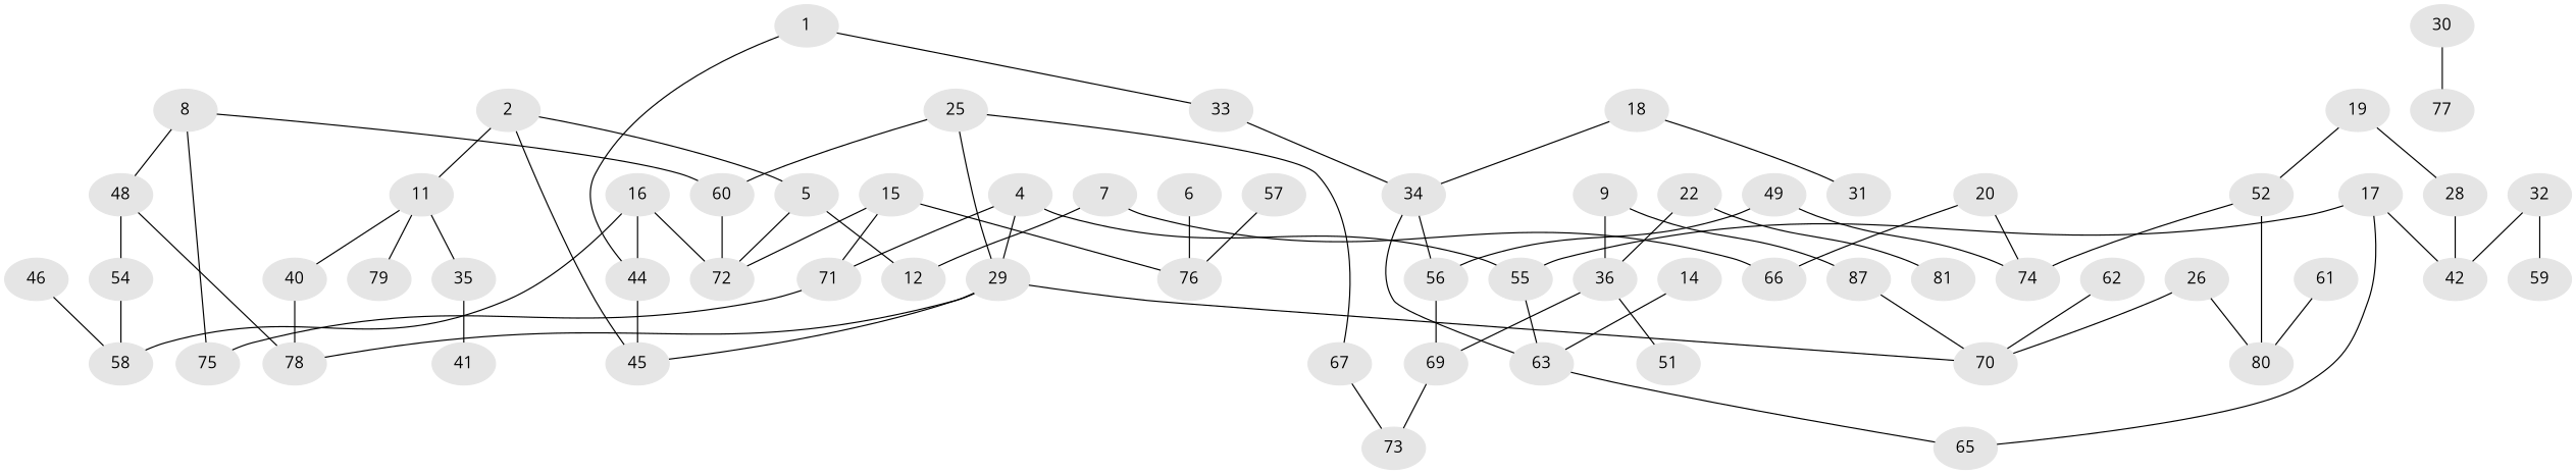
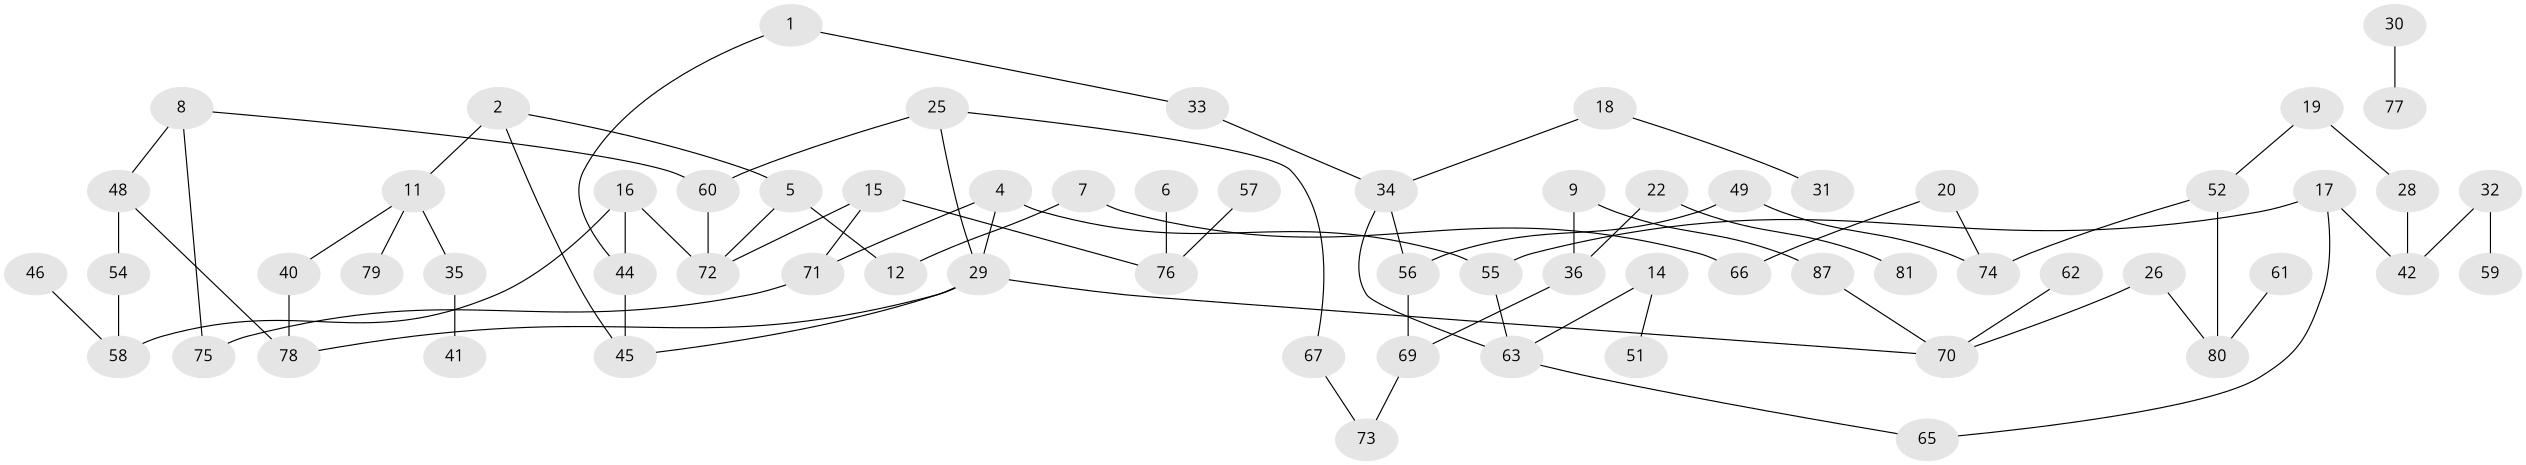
  graph {
    fontname="Open Sans"
    node [color=gray90 fontname="Open Sans" style=filled]
    edge [fontname="Open Sans" weight=1.0]
    1
    33
    44
    34
    45
    2
    5
    11
    12
    72
    35
    40
    79
    4
    29
    55
    71
    70
    78
    63
    75
    6
    76
    7
    66
    8
    48
    60
    54
    n30 [label=87]
    9
    36
    69
    41
    14
    51
    65
    15
    16
    58
    17
    42
    18
    31
    56
    19
    28
    52
    74
    80
    20
    22
    81
    25
    67
    73
    26
    30
    77
    32
    59
    46
    49
    57
    61
    62
    1 -- 33
    1 -- 44
    33 -- 34
    44 -- 45
    34 -- 63
    34 -- 56
    2 -- 45
    2 -- 5
    2 -- 11
    5 -- 12
    5 -- 72
    11 -- 35
    11 -- 40
    11 -- 79
    35 -- 41
    40 -- 78
    4 -- 29
    4 -- 55
    4 -- 71
    29 -- 45
    29 -- 70
    29 -- 78
    55 -- 63
    71 -- 75
    63 -- 65
    6 -- 76
    7 -- 12
    7 -- 66
    8 -- 75
    8 -- 48
    8 -- 60
    48 -- 78
    48 -- 54
    60 -- 72
    54 -- 58
    n30 -- 70
    9 -- n30
    9 -- 36
    36 -- 69
    69 -- 73
    14 -- 63
-   36 -- 51
+   14 -- 51
    15 -- 72
    15 -- 71
    15 -- 76
    16 -- 44
    16 -- 72 [weight=2.0]
    16 -- 58
    17 -- 55
    17 -- 65
    17 -- 42
    18 -- 34
    18 -- 31
    56 -- 69
    19 -- 28
    19 -- 52
    28 -- 42
    52 -- 74
    52 -- 80
    20 -- 66
    20 -- 74
    22 -- 36
    22 -- 81
    25 -- 29
    25 -- 60
    25 -- 67
    67 -- 73
    26 -- 70
    26 -- 80
    30 -- 77
    32 -- 42
    32 -- 59
    46 -- 58
    49 -- 56
    49 -- 74
    57 -- 76
    61 -- 80
    62 -- 70
  }
